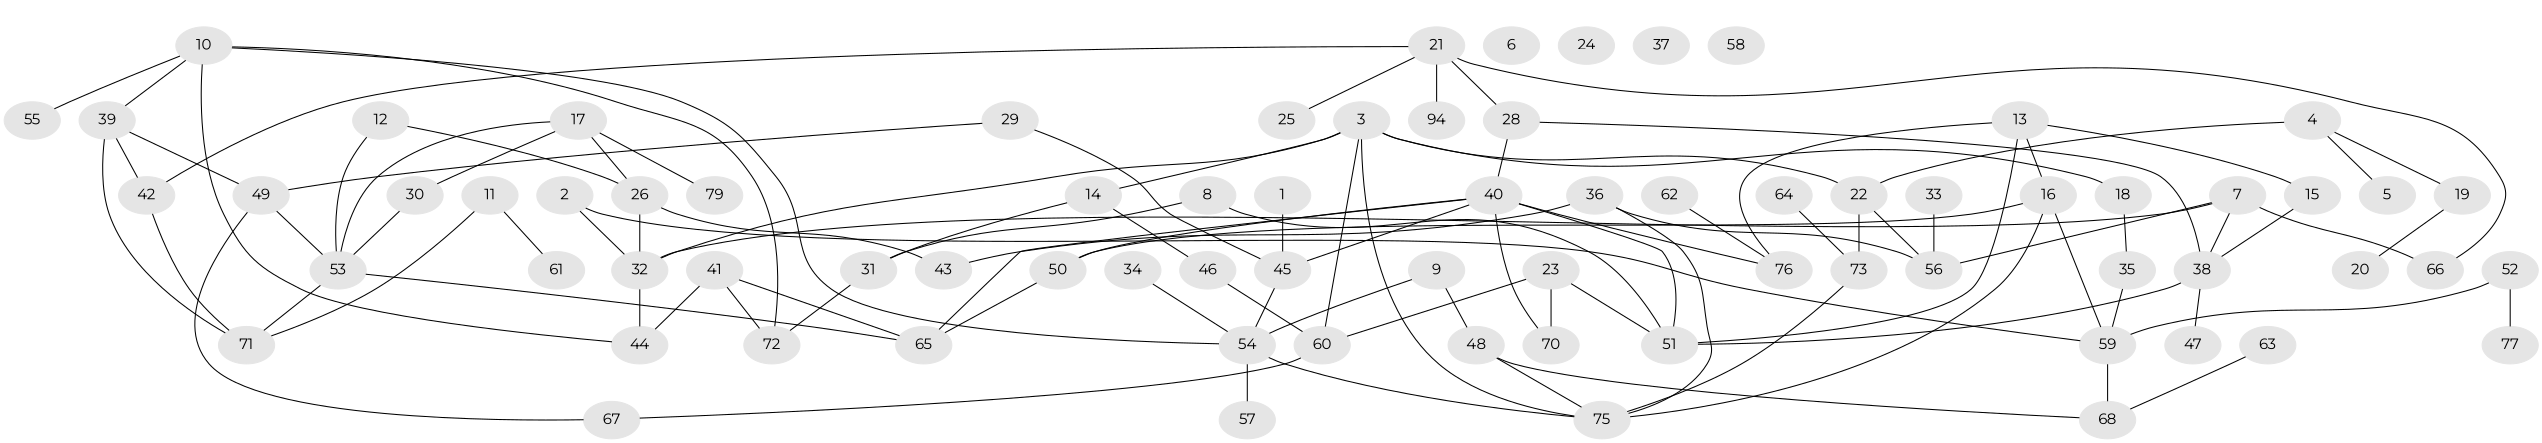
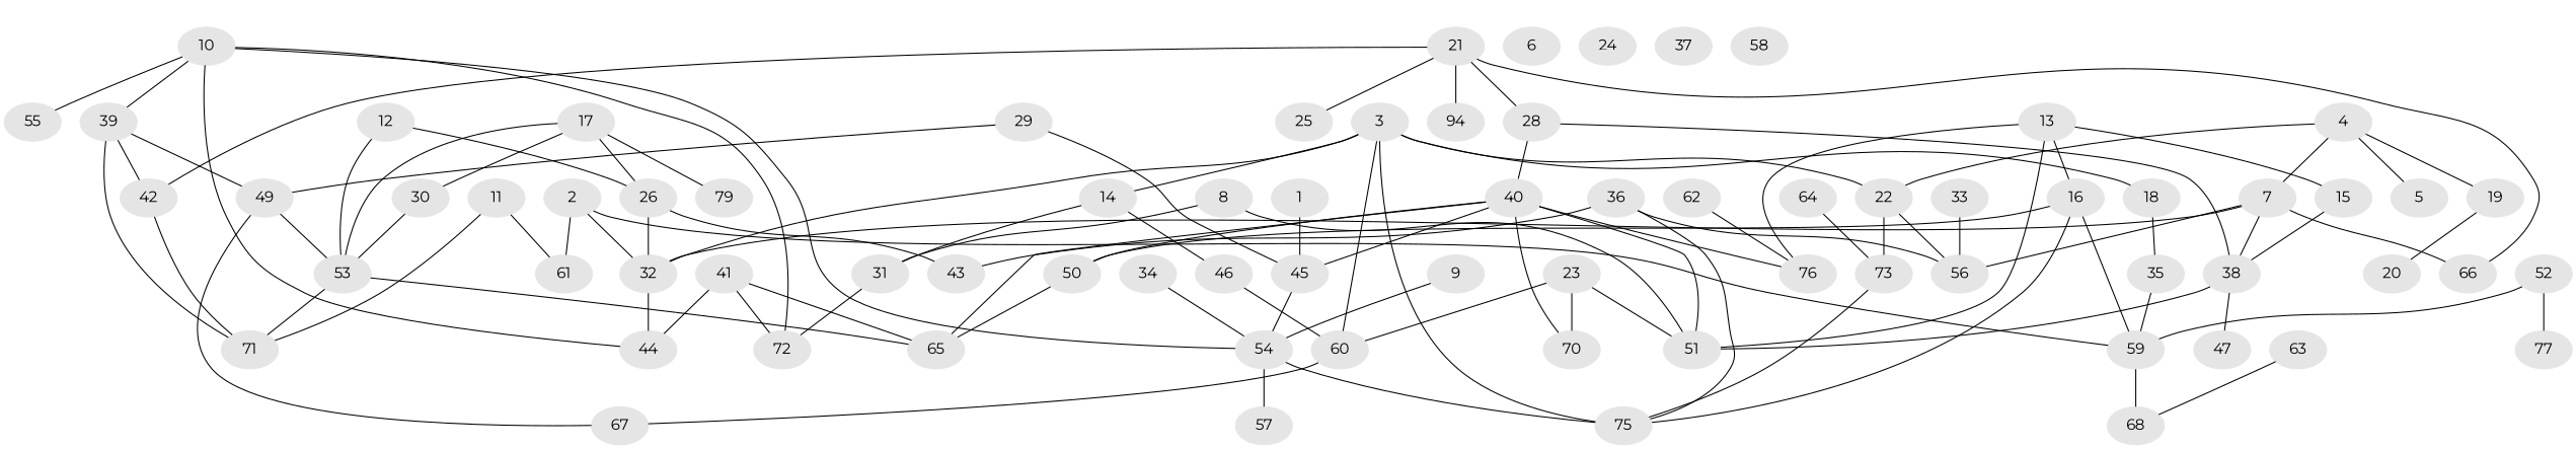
  graph {
    fontname=Montserrat
    node [color=gray90 fontname=Montserrat style=filled]
    edge [fontname=Montserrat]
    1
    45
    54
    2
    32
    59
    61
    44
    68
    3
    14
    18
    22
    60
    75
    31
    46
    35
    56
    73
    67
    4
    5
    7
    19
    38
    66
    20
    6
    51
    47
    8
    72
    9
-   48
    57
    10
    39
    55
    71
    42
    49
    11
    12
    26
    53
    43
    65
    13
    15
    16
    76
    50
    17
    30
    n56 [label=79]
    21
    25
    28
    n60 [label=94]
    40
    23
    70
    24
    29
    33
    34
    36
    37
    41
    52
    77
    58
    62
    63
    64
    1 -- 45
    45 -- 54
    54 -- 75
    54 -- 57
    2 -- 32
    2 -- 59
+   2 -- 61
    32 -- 44
    59 -- 68
    3 -- 32
    3 -- 14
    3 -- 18
    3 -- 22
    3 -- 60
    3 -- 75
    14 -- 31
    14 -- 46
    18 -- 35
    22 -- 56
    22 -- 73
    60 -- 67
    31 -- 72
    46 -- 60
    35 -- 59
    73 -- 75
    4 -- 22
    4 -- 5
+   4 -- 7
    4 -- 19
    7 -- 32
    7 -- 56
    7 -- 38
    7 -- 66
    19 -- 20
    38 -- 51
    38 -- 47
    8 -- 31
    8 -- 51
    9 -- 54
-   9 -- 48
-   48 -- 68
-   48 -- 75
    10 -- 54
    10 -- 44
    10 -- 72
    10 -- 39
    10 -- 55
    39 -- 71
    39 -- 42
    39 -- 49
    42 -- 71
    49 -- 67
    49 -- 53
    11 -- 61
    11 -- 71
    12 -- 26
    12 -- 53
    26 -- 32
    26 -- 43
    53 -- 71
    53 -- 65
    13 -- 51
    13 -- 15
    13 -- 16
    13 -- 76
    15 -- 38
    16 -- 59
    16 -- 75
    16 -- 50
    50 -- 65
    17 -- 26
    17 -- 53
    17 -- 30
    17 -- n56
    30 -- 53
    21 -- 66
    21 -- 42
    21 -- 25
    21 -- 28
    21 -- n60
    28 -- 38
    28 -- 40
    40 -- 45
    40 -- 51
    40 -- 65
    40 -- 76
    40 -- 50
    40 -- 70
    23 -- 60
    23 -- 51
    23 -- 70
    29 -- 45
    29 -- 49
    33 -- 56
    34 -- 54
    36 -- 75
    36 -- 56
    36 -- 43
    41 -- 44
    41 -- 72
    41 -- 65
    52 -- 59
    52 -- 77
    62 -- 76
    63 -- 68
    64 -- 73
  }
